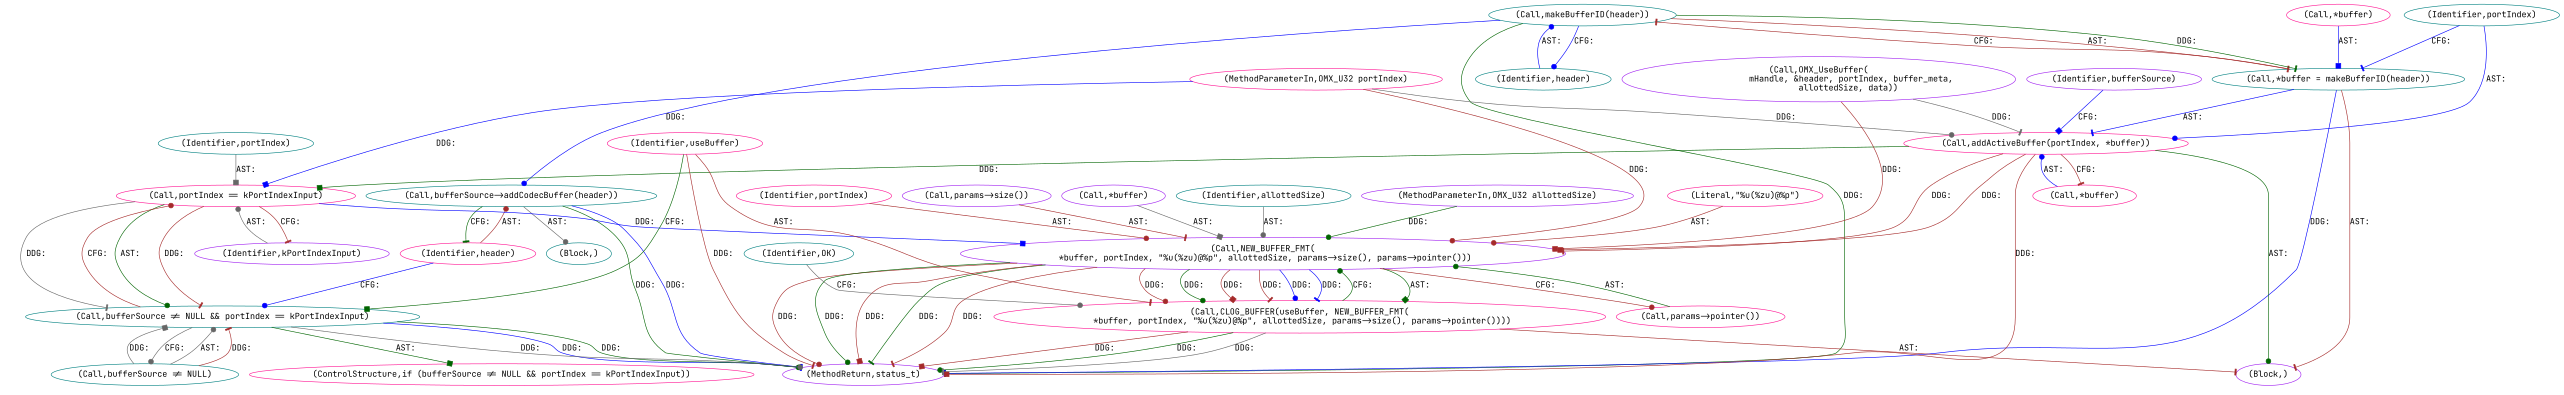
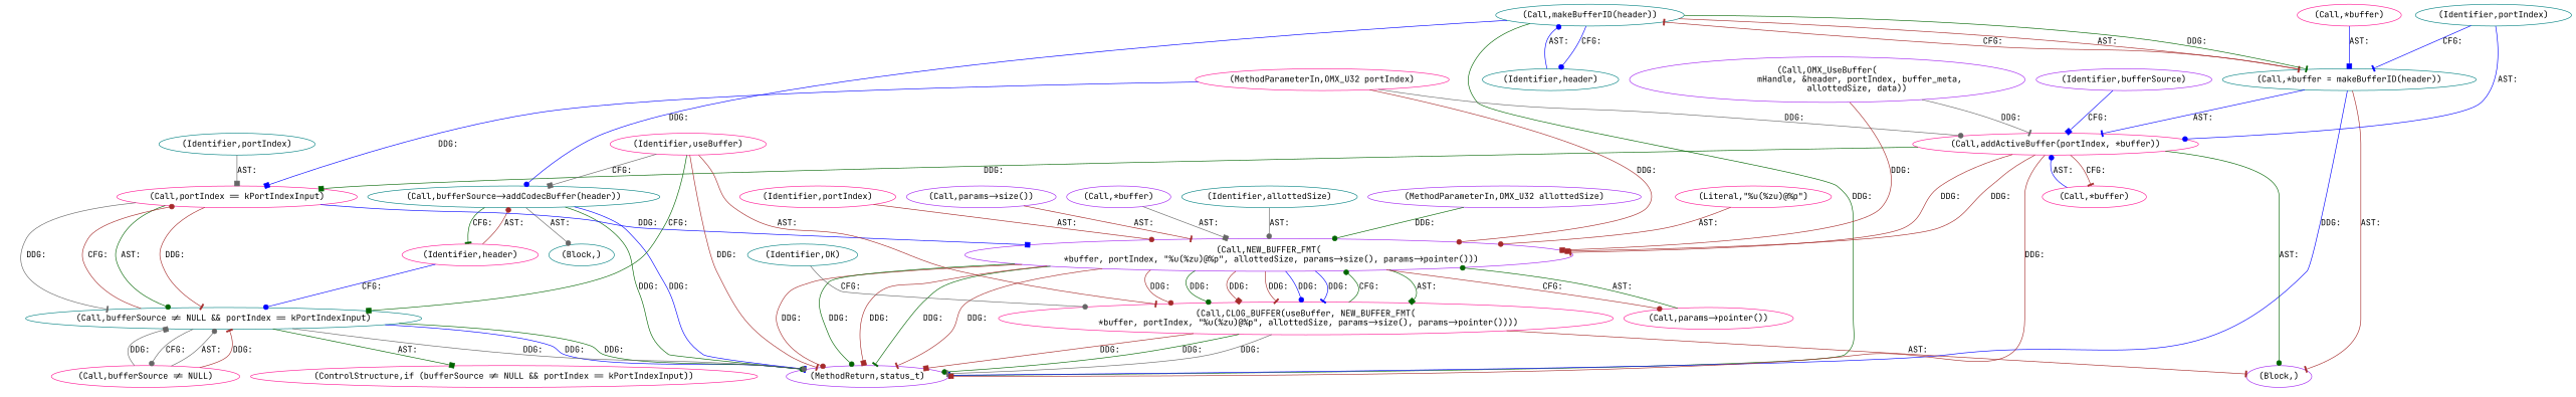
  digraph {
    fontname="JetBrains Mono"
    node [color=deeppink fontname="JetBrains Mono"]
    edge [arrowhead=dot color=brown fontname="JetBrains Mono"]
    n1 [color=teal label="(Call,makeBufferID(header))"]
    n2 [color=teal label="(Call,*buffer = makeBufferID(header))"]
    n3 [color=teal label="(Call,bufferSource->addCodecBuffer(header))"]
    n4 [color=teal label="(Identifier,header)"]
    n5 [color=purple label="(MethodReturn,status_t)"]
    n6 [label="(Call,addActiveBuffer(portIndex, *buffer))"]
    n7 [color=purple label="(Block,)"]
    n8 [color=teal label="(Block,)"]
    n9 [label="(Identifier,header)"]
    n10 [label="(Call,portIndex == kPortIndexInput)"]
    n11 [color=purple label="(Call,NEW_BUFFER_FMT(\n *buffer, portIndex, \"%u(%zu)@%p\", allottedSize, params->size(), params->pointer()))"]
    n12 [label="(Call,*buffer)"]
    n13 [color=teal label="(Call,bufferSource != NULL && portIndex == kPortIndexInput)"]
-   n14 [color=purple label="(Identifier,kPortIndexInput)"]
    n15 [label="(Call,CLOG_BUFFER(useBuffer, NEW_BUFFER_FMT(\n *buffer, portIndex, \"%u(%zu)@%p\", allottedSize, params->size(), params->pointer())))"]
    n16 [label="(Call,params->pointer())"]
-   n17 [color=teal label="(Call,bufferSource != NULL)"]
+   n17 [label="(Call,bufferSource != NULL)"]
    n18 [label="(ControlStructure,if (bufferSource != NULL && portIndex == kPortIndexInput))"]
    n19 [color=teal label="(Identifier,portIndex)"]
    n20 [label="(Call,*buffer)"]
    n21 [color=purple label="(Call,params->size())"]
    n22 [color=purple label="(Call,*buffer)"]
    n23 [color=teal label="(Identifier,allottedSize)"]
    n24 [color=teal label="(Identifier,portIndex)"]
    n25 [label="(Literal,\"%u(%zu)@%p\")"]
    n26 [label="(Identifier,portIndex)"]
    n27 [color=teal label="(Identifier,OK)"]
    n28 [label="(MethodParameterIn,OMX_U32 portIndex)"]
    n29 [color=purple label="(Call,OMX_UseBuffer(\n             mHandle, &header, portIndex, buffer_meta,\n            allottedSize, data))"]
    n30 [color=purple label="(Identifier,bufferSource)"]
    n31 [color=purple label="(MethodParameterIn,OMX_U32 allottedSize)"]
    n32 [label="(Identifier,useBuffer)"]
    n1 -> n2 [arrowhead=tee label="AST: "]
    n1 -> n2 [arrowhead=tee color=darkgreen label="DDG: "]
    n1 -> n3 [color=blue label="DDG: "]
    n1 -> n4 [color=blue label="CFG: "]
    n1 -> n5 [arrowhead=tee color=darkgreen label="DDG: "]
    n2 -> n1 [arrowhead=tee label="CFG: "]
    n2 -> n5 [arrowhead=tee color=blue label="DDG: "]
    n2 -> n6 [arrowhead=tee color=blue label="AST: "]
    n2 -> n7 [arrowhead=tee label="AST: "]
    n3 -> n5 [color=darkgreen label="DDG: "]
    n3 -> n5 [arrowhead=tee color=blue label="DDG: "]
    n3 -> n8 [color=gray40 label="AST: "]
    n3 -> n9 [arrowhead=tee color=darkgreen label="CFG: "]
    n4 -> n1 [color=blue label="AST: "]
    n6 -> n5 [arrowhead=box label="DDG: "]
    n6 -> n7 [color=darkgreen label="AST: "]
    n6 -> n10 [arrowhead=box color=darkgreen label="DDG: "]
    n6 -> n11 [arrowhead=box label="DDG: "]
    n6 -> n11 [arrowhead=tee label="DDG: "]
    n6 -> n12 [arrowhead=tee label="CFG: "]
    n9 -> n3 [label="AST: "]
    n9 -> n13 [color=blue label="CFG: "]
    n10 -> n11 [arrowhead=box color=blue label="DDG: "]
    n10 -> n13 [color=darkgreen label="AST: "]
    n10 -> n13 [arrowhead=tee label="DDG: "]
    n10 -> n13 [arrowhead=tee color=gray40 label="DDG: "]
-   n10 -> n14 [arrowhead=tee label="CFG: "]
    n11 -> n5 [arrowhead=tee color=darkgreen label="DDG: "]
    n11 -> n5 [arrowhead=tee label="DDG: "]
    n11 -> n5 [label="DDG: "]
    n11 -> n5 [color=darkgreen label="DDG: "]
    n11 -> n5 [arrowhead=box label="DDG: "]
    n11 -> n15 [arrowhead=box color=darkgreen label="AST: "]
    n11 -> n15 [label="DDG: "]
    n11 -> n15 [color=darkgreen label="DDG: "]
    n11 -> n15 [arrowhead=box label="DDG: "]
    n11 -> n15 [arrowhead=tee label="DDG: "]
    n11 -> n15 [color=blue label="DDG: "]
    n11 -> n15 [arrowhead=tee color=blue label="DDG: "]
    n11 -> n16 [label="CFG: "]
    n12 -> n6 [color=blue label="AST: "]
    n13 -> n5 [arrowhead=tee color=blue label="DDG: "]
    n13 -> n5 [color=darkgreen label="DDG: "]
    n13 -> n5 [color=gray40 label="DDG: "]
    n13 -> n10 [label="CFG: "]
    n13 -> n17 [color=gray40 label="CFG: "]
    n13 -> n18 [arrowhead=box color=darkgreen label="AST: "]
-   n14 -> n10 [color=gray40 label="AST: "]
    n15 -> n5 [arrowhead=box label="DDG: "]
    n15 -> n5 [color=darkgreen label="DDG: "]
    n15 -> n5 [arrowhead=tee color=gray40 label="DDG: "]
    n15 -> n7 [arrowhead=tee label="AST: "]
    n15 -> n11 [color=darkgreen label="CFG: "]
    n16 -> n11 [color=darkgreen label="AST: "]
    n17 -> n13 [color=gray40 label="AST: "]
    n17 -> n13 [arrowhead=tee label="DDG: "]
    n17 -> n13 [arrowhead=box color=gray40 label="DDG: "]
    n19 -> n2 [arrowhead=tee color=blue label="CFG: "]
    n19 -> n6 [color=blue label="AST: "]
    n20 -> n2 [arrowhead=box color=blue label="AST: "]
    n21 -> n11 [arrowhead=tee label="AST: "]
    n22 -> n11 [arrowhead=box color=gray40 label="AST: "]
    n23 -> n11 [color=gray40 label="AST: "]
    n24 -> n10 [arrowhead=box color=gray40 label="AST: "]
    n25 -> n11 [label="AST: "]
    n26 -> n11 [label="AST: "]
    n27 -> n15 [color=gray40 label="CFG: "]
    n28 -> n6 [color=gray40 label="DDG: "]
    n28 -> n10 [arrowhead=box color=blue label="DDG: "]
    n28 -> n11 [label="DDG: "]
    n29 -> n6 [arrowhead=tee color=gray40 label="DDG: "]
    n29 -> n11 [arrowhead=box label="DDG: "]
    n30 -> n6 [arrowhead=box color=blue label="CFG: "]
    n31 -> n11 [color=darkgreen label="DDG: "]
+   n32 -> n3 [arrowhead=box color=gray40 label="CFG: "]
    n32 -> n5 [arrowhead=tee label="DDG: "]
    n32 -> n13 [arrowhead=box color=darkgreen label="CFG: "]
    n32 -> n15 [arrowhead=tee label="AST: "]
  }
